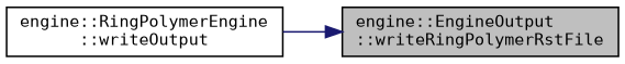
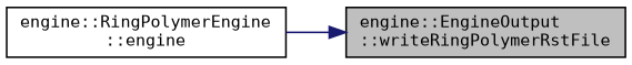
  digraph {
    rankdir=RL
    fontname="DejaVu Sans Mono"
    node [color=black fontname="DejaVu Sans Mono" fontsize=10 shape=record style=filled]
    n1 [fillcolor=grey75 fontcolor=black height=0.2 label="engine::EngineOutput\l::writeRingPolymerRstFile" width=0.4]
-   n2 [fillcolor=white height=0.2 label="engine::RingPolymerEngine\l::writeOutput" width=0.4]
+   n2 [fillcolor=white height=0.2 label="engine::RingPolymerEngine\l::engine" width=0.4]
    n1 -> n2 [color=midnightblue dir=back fontname="DejaVu Sans Mono" fontsize=10 labelfontname=Helvetica labelfontsize=10 style=solid]
  }
